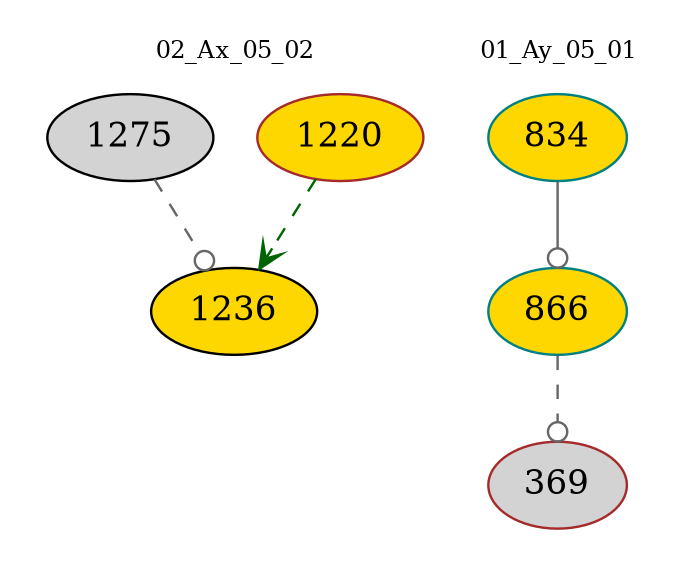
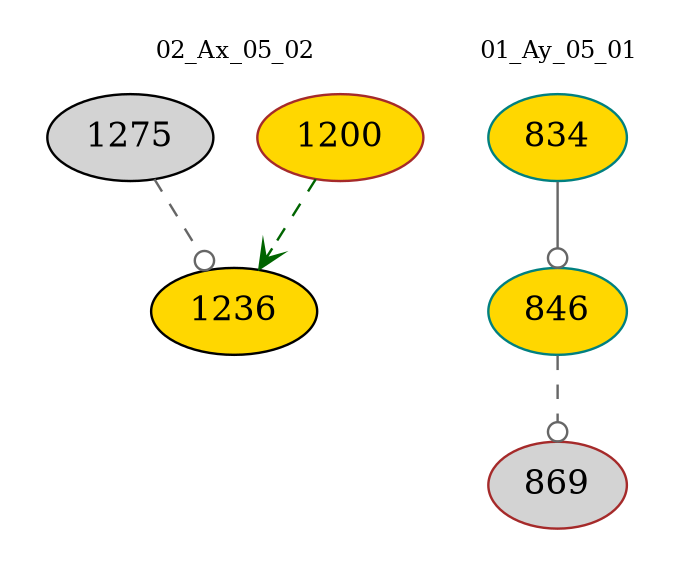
  digraph {
    node [color=brown fillcolor=gold style=filled]
    edge [arrowhead=odot color=gray40 style=dashed]
-   n1 [label=1220]
+   n1 [label=1200]
    n2 [color=black label=1236]
    n3 [color=black fillcolor=lightgrey label=1275]
    n4 [color=teal label=834]
-   n5 [color=teal label=866]
-   n6 [fillcolor=lightgrey label=369]
+   n5 [color=teal label=846]
+   n6 [fillcolor=lightgrey label=869]
    subgraph cluster_1 {
      color=white
      fontsize=10
      label="02_Ax_05_02"
      n1
      n2
      n3
    }
    subgraph cluster_2 {
      color=white
      fontsize=10
      label="01_Ay_05_01"
      n4
      n5
      n6
    }
    n1 -> n2 [arrowhead=vee color=darkgreen]
    n3 -> n2
    n4 -> n5 [style=solid]
    n5 -> n6
  }
